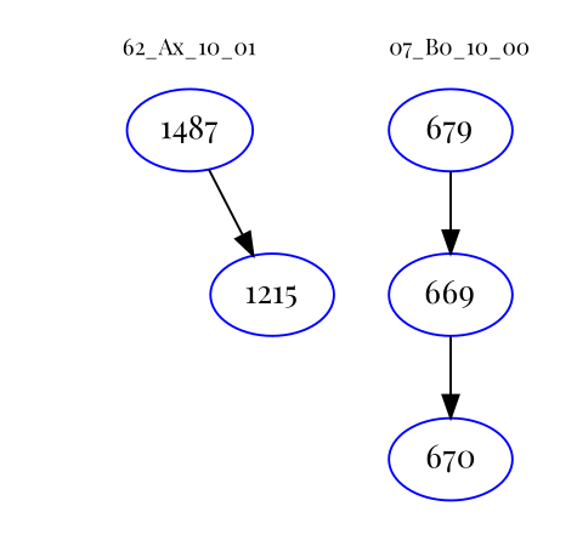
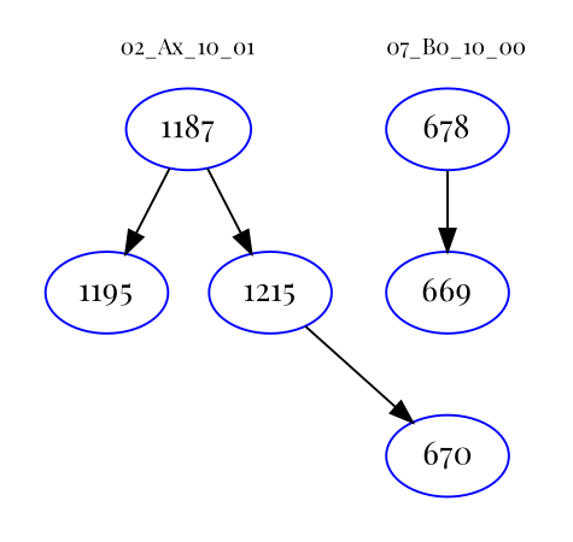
  digraph {
    fontname="Playfair Display"
    node [color=blue fontname="Playfair Display"]
    edge [color=black fontname="Playfair Display"]
-   n1 [label=1487]
+   n1 [label=1187]
+   n2 [label=1195]
    n3 [label=1215]
    n4 [label=669]
    n5 [label=670]
-   n6 [label=679]
+   n6 [label=678]
    subgraph cluster_1 {
      color=white
      fontsize=10
-     label="62_Ax_10_01"
+     label="02_Ax_10_01"
      n1
+     n2
      n3
    }
    subgraph cluster_2 {
      color=white
      fontsize=10
      label="07_B0_10_00"
      n4
      n5
      n6
    }
+   n1 -> n2
    n1 -> n3
-   n4 -> n5
+   n3 -> n5
    n6 -> n4
  }
